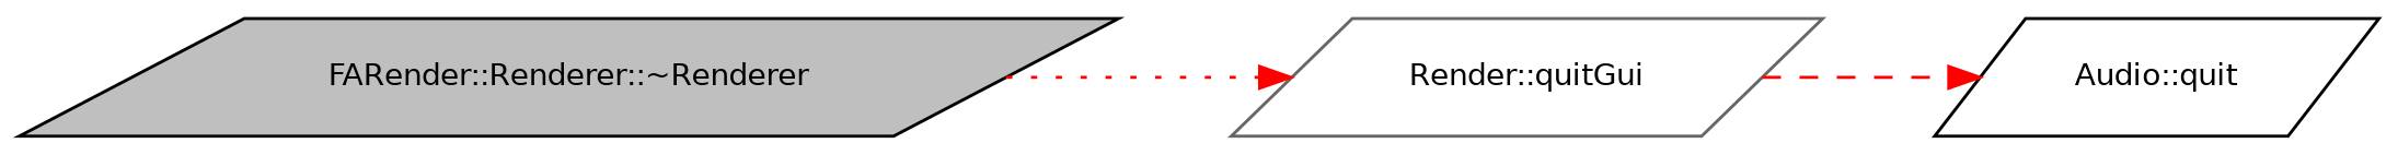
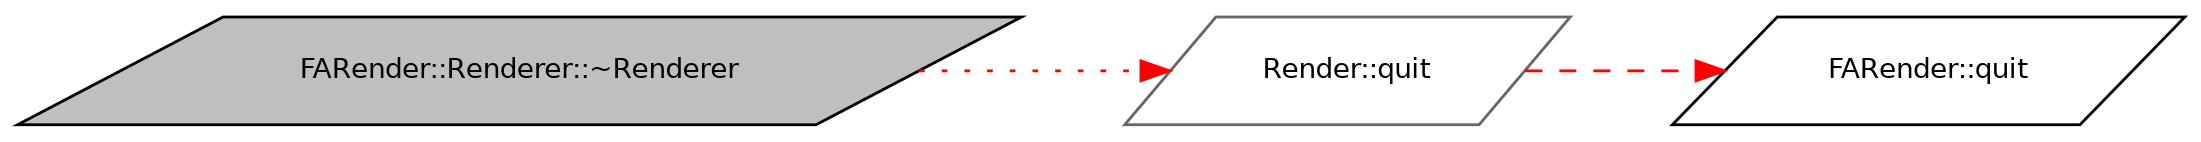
  digraph {
    rankdir=LR
    node [color=black fillcolor=white fontname=Helvetica fontsize=10 shape=parallelogram style=filled]
    edge [color=red fontname=Helvetica fontsize=10 labelfontname=Helvetica labelfontsize=10]
    n1 [fillcolor=grey75 fontcolor=black height=0.2 label="FARender::Renderer::~Renderer" width=0.4]
-   n2 [color=gray40 height=0.2 label="Render::quitGui" width=0.4]
-   n3 [height=0.2 label="Audio::quit" width=0.4]
+   n2 [color=gray40 height=0.2 label="Render::quit" width=0.4]
+   n3 [height=0.2 label="FARender::quit" width=0.4]
    n1 -> n2 [style=dotted]
    n2 -> n3 [style=dashed]
  }
